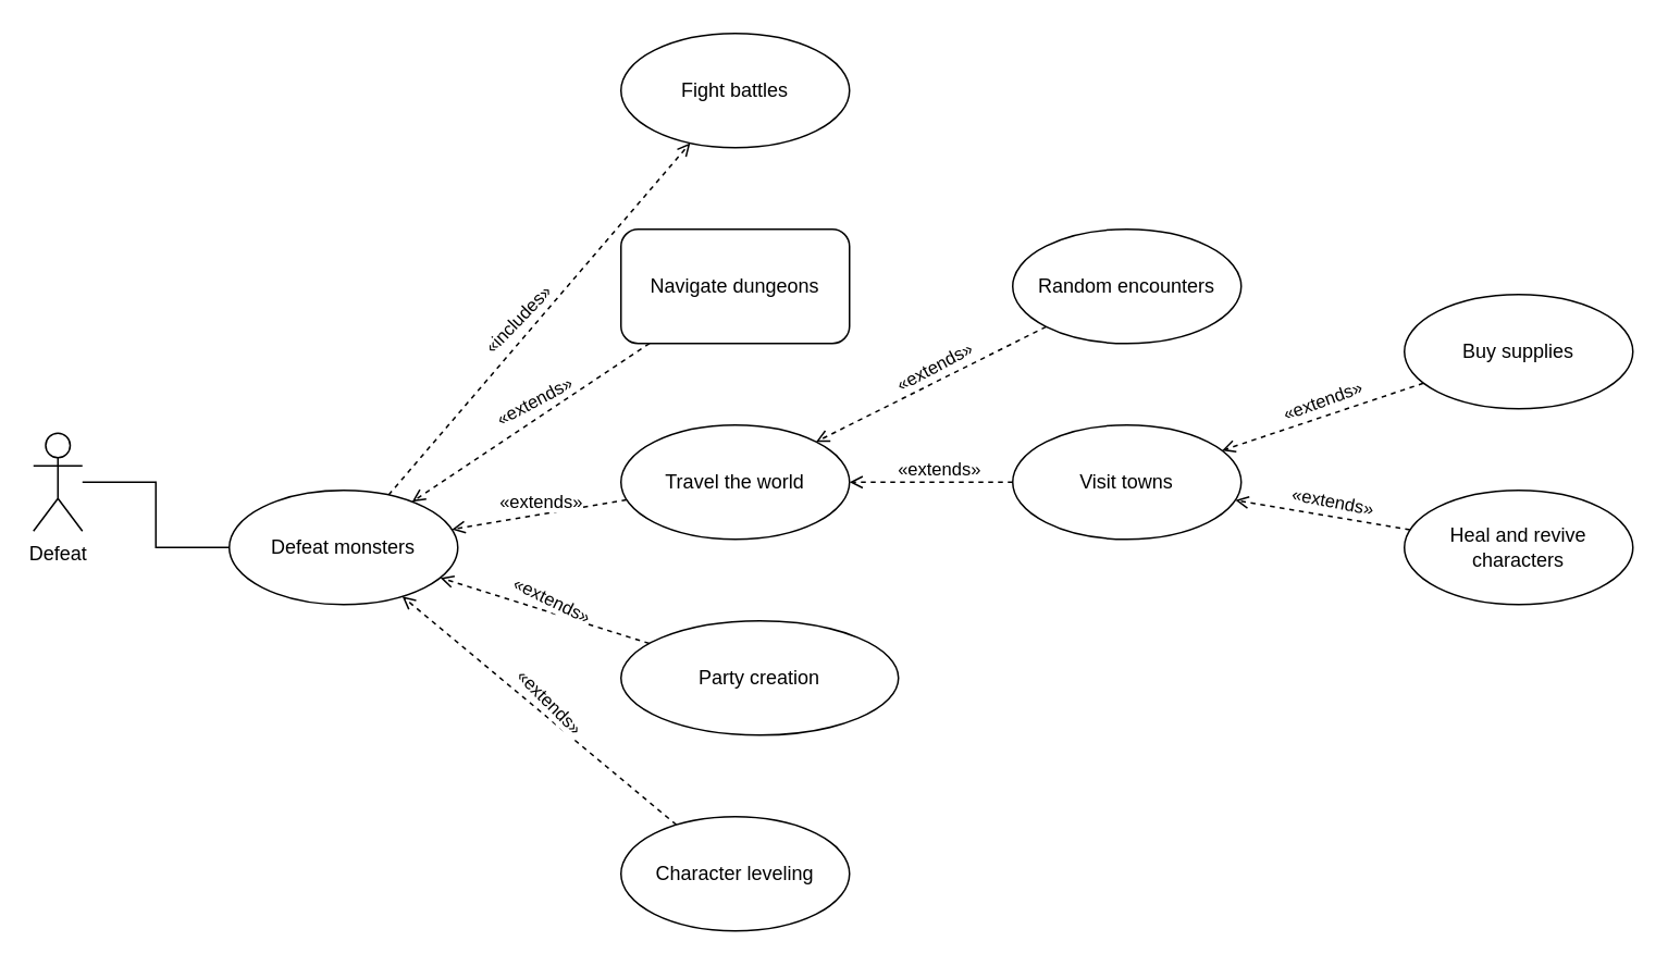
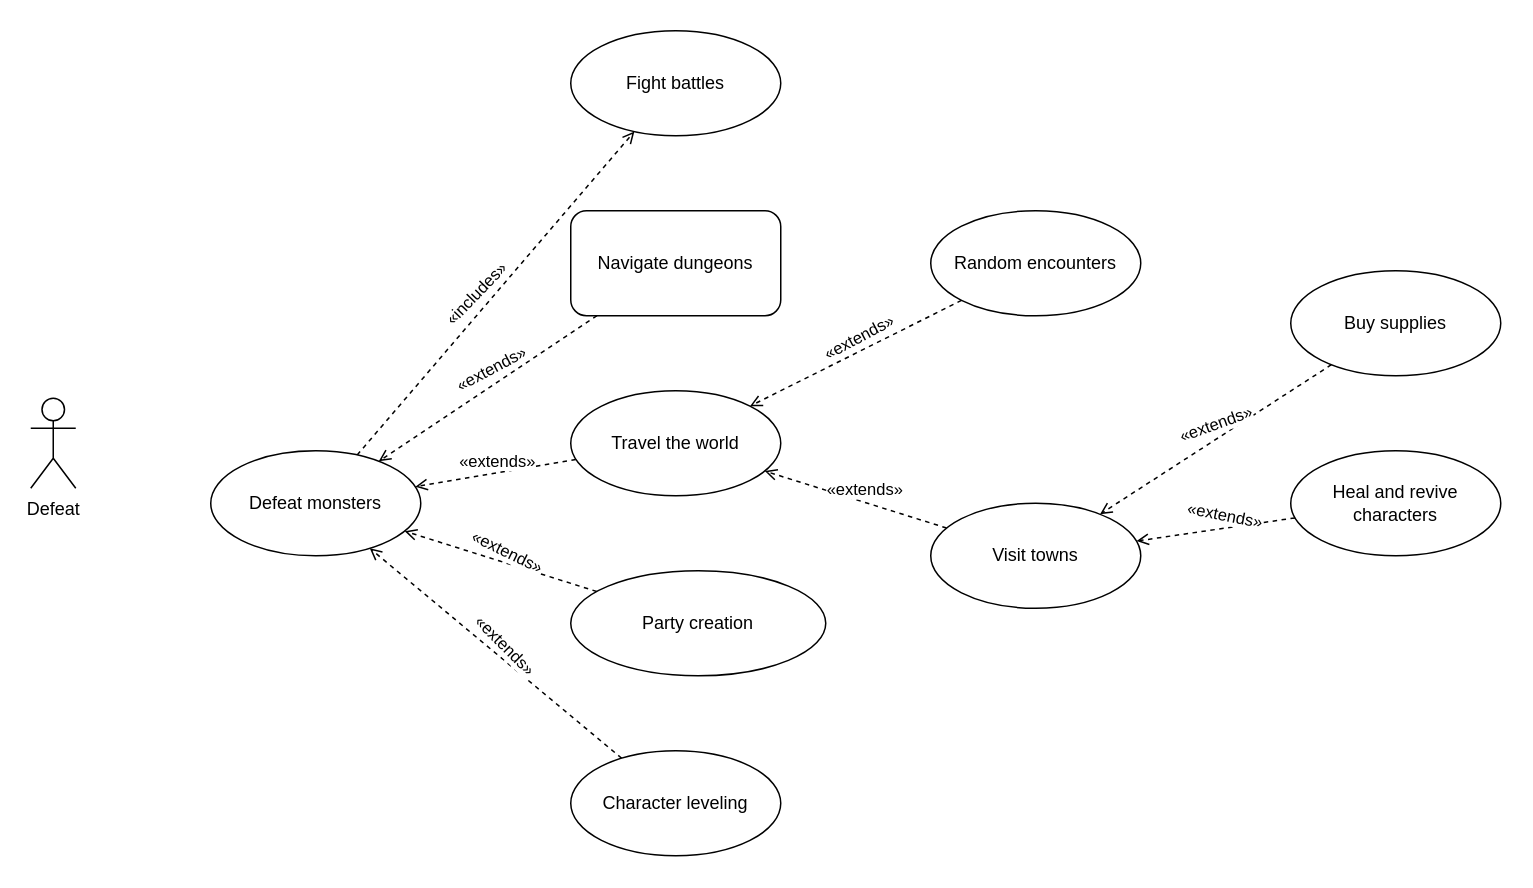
  <mxCell id="0" />
  <mxCell id="1" parent="0" />
- <mxCell id="2" style="edgeStyle=orthogonalEdgeStyle;rounded=0;orthogonalLoop=1;jettySize=auto;html=1;endArrow=none;endFill=0;" parent="1" source="3" target="6" edge="1"><mxGeometry relative="1" as="geometry" /></mxCell>
  <mxCell id="3" value="Defeat" style="shape=umlActor;verticalLabelPosition=bottom;verticalAlign=top;html=1;outlineConnect=0;" parent="1" vertex="1"><mxGeometry x="20" y="265" width="30" height="60" as="geometry" /></mxCell>
  <mxCell id="4" style="rounded=0;orthogonalLoop=1;jettySize=auto;html=1;endArrow=open;endFill=0;dashed=1;" parent="1" source="6" target="7" edge="1"><mxGeometry relative="1" as="geometry" /></mxCell>
  <mxCell id="5" value="«includes»" style="edgeLabel;html=1;align=center;verticalAlign=bottom;resizable=0;points=[];rotation=-46;labelPosition=center;verticalLabelPosition=middle;" parent="4" vertex="1" connectable="0"><mxGeometry x="0.03" y="-2" relative="1" as="geometry"><mxPoint x="-12" y="8" as="offset" /></mxGeometry></mxCell>
  <mxCell id="6" value="Defeat monsters" style="ellipse;whiteSpace=wrap;html=1;" parent="1" vertex="1"><mxGeometry x="140" y="300" width="140" height="70" as="geometry" /></mxCell>
  <mxCell id="7" value="Fight battles" style="ellipse;whiteSpace=wrap;html=1;" parent="1" vertex="1"><mxGeometry x="380" y="20" width="140" height="70" as="geometry" /></mxCell>
  <mxCell id="8" style="edgeStyle=none;rounded=0;orthogonalLoop=1;jettySize=auto;html=1;dashed=1;endArrow=open;endFill=0;" parent="1" source="10" target="6" edge="1"><mxGeometry relative="1" as="geometry" /></mxCell>
  <mxCell id="9" value="«extends»" style="edgeLabel;html=1;align=center;verticalAlign=bottom;resizable=0;points=[];rotation=-28;" parent="8" vertex="1" connectable="0"><mxGeometry x="-0.18" y="-2" relative="1" as="geometry"><mxPoint x="-6" y="5" as="offset" /></mxGeometry></mxCell>
  <mxCell id="10" value="Navigate dungeons" style="whiteSpace=wrap;html=1;rounded=1;" parent="1" vertex="1"><mxGeometry x="380" y="140" width="140" height="70" as="geometry" /></mxCell>
  <mxCell id="11" style="edgeStyle=none;rounded=0;orthogonalLoop=1;jettySize=auto;html=1;dashed=1;endArrow=open;endFill=0;" parent="1" source="13" target="6" edge="1"><mxGeometry relative="1" as="geometry" /></mxCell>
  <mxCell id="12" value="«extends»" style="edgeLabel;html=1;align=center;verticalAlign=bottom;resizable=0;points=[];" parent="11" vertex="1" connectable="0"><mxGeometry x="0.01" y="-1" relative="1" as="geometry"><mxPoint x="1" y="1" as="offset" /></mxGeometry></mxCell>
  <mxCell id="13" value="Travel the world" style="ellipse;whiteSpace=wrap;html=1;" parent="1" vertex="1"><mxGeometry x="380" y="260" width="140" height="70" as="geometry" /></mxCell>
  <mxCell id="14" style="edgeStyle=none;rounded=0;orthogonalLoop=1;jettySize=auto;html=1;dashed=1;endArrow=open;endFill=0;" parent="1" source="16" target="13" edge="1"><mxGeometry relative="1" as="geometry" /></mxCell>
  <mxCell id="15" value="«extends»" style="edgeLabel;html=1;align=center;verticalAlign=bottom;resizable=0;points=[];" parent="14" vertex="1" connectable="0"><mxGeometry x="-0.07" relative="1" as="geometry"><mxPoint x="1" as="offset" /></mxGeometry></mxCell>
- <mxCell id="16" value="Visit towns" style="ellipse;whiteSpace=wrap;html=1;" parent="1" vertex="1"><mxGeometry x="620" y="260" width="140" height="70" as="geometry" /></mxCell>
+ <mxCell id="16" value="Visit towns" style="ellipse;whiteSpace=wrap;html=1;" parent="1" vertex="1"><mxGeometry x="620" y="335" width="140" height="70" as="geometry" /></mxCell>
  <mxCell id="17" style="edgeStyle=none;rounded=0;orthogonalLoop=1;jettySize=auto;html=1;dashed=1;endArrow=open;endFill=0;" parent="1" source="19" target="16" edge="1"><mxGeometry relative="1" as="geometry" /></mxCell>
  <mxCell id="18" value="«extends»" style="edgeLabel;html=1;align=center;verticalAlign=bottom;resizable=0;points=[];rotation=-20;" parent="17" vertex="1" connectable="0"><mxGeometry x="-0.047" y="-1" relative="1" as="geometry"><mxPoint as="offset" /></mxGeometry></mxCell>
  <mxCell id="19" value="Buy supplies" style="ellipse;whiteSpace=wrap;html=1;" parent="1" vertex="1"><mxGeometry x="860" y="180" width="140" height="70" as="geometry" /></mxCell>
  <mxCell id="20" style="edgeStyle=none;rounded=0;orthogonalLoop=1;jettySize=auto;html=1;dashed=1;endArrow=open;endFill=0;" parent="1" source="22" target="16" edge="1"><mxGeometry relative="1" as="geometry" /></mxCell>
  <mxCell id="21" value="«extends»" style="edgeLabel;html=1;align=center;verticalAlign=bottom;resizable=0;points=[];rotation=11;" parent="20" vertex="1" connectable="0"><mxGeometry x="-0.083" y="-1" relative="1" as="geometry"><mxPoint as="offset" /></mxGeometry></mxCell>
  <mxCell id="22" value="Heal and revive characters" style="ellipse;whiteSpace=wrap;html=1;" parent="1" vertex="1"><mxGeometry x="860" y="300" width="140" height="70" as="geometry" /></mxCell>
  <mxCell id="23" style="edgeStyle=none;rounded=0;orthogonalLoop=1;jettySize=auto;html=1;dashed=1;endArrow=open;endFill=0;" parent="1" source="25" target="6" edge="1"><mxGeometry relative="1" as="geometry" /></mxCell>
  <mxCell id="24" value="«extends»" style="edgeLabel;html=1;align=center;verticalAlign=bottom;resizable=0;points=[];rotation=26;" parent="23" vertex="1" connectable="0"><mxGeometry x="-0.023" y="1" relative="1" as="geometry"><mxPoint as="offset" /></mxGeometry></mxCell>
  <mxCell id="25" value="Party creation" style="ellipse;whiteSpace=wrap;html=1;" parent="1" vertex="1"><mxGeometry x="380" y="380" width="170" height="70" as="geometry" /></mxCell>
  <mxCell id="26" value="" style="edgeStyle=none;rounded=0;orthogonalLoop=1;jettySize=auto;html=1;dashed=1;endArrow=open;endFill=0;verticalAlign=bottom;" parent="1" source="28" target="6" edge="1"><mxGeometry x="0.141" y="95" relative="1" as="geometry"><mxPoint as="offset" /></mxGeometry></mxCell>
  <mxCell id="27" value="«extends»" style="edgeLabel;html=1;align=center;verticalAlign=bottom;resizable=0;points=[];rotation=45;" parent="26" vertex="1" connectable="0"><mxGeometry relative="1" as="geometry"><mxPoint as="offset" /></mxGeometry></mxCell>
  <mxCell id="28" value="Character leveling" style="ellipse;whiteSpace=wrap;html=1;" parent="1" vertex="1"><mxGeometry x="380" y="500" width="140" height="70" as="geometry" /></mxCell>
  <mxCell id="29" value="Random encounters" style="ellipse;whiteSpace=wrap;html=1;" vertex="1" parent="1"><mxGeometry x="620" y="140" width="140" height="70" as="geometry" /></mxCell>
  <mxCell id="30" style="edgeStyle=none;rounded=0;orthogonalLoop=1;jettySize=auto;html=1;dashed=1;endArrow=open;endFill=0;" edge="1" source="29" parent="1" target="13"><mxGeometry relative="1" as="geometry"><mxPoint x="499.497" y="270.251" as="targetPoint" /></mxGeometry></mxCell>
  <mxCell id="31" value="«extends»" style="edgeLabel;html=1;align=center;verticalAlign=bottom;resizable=0;points=[];rotation=-28;" vertex="1" connectable="0" parent="30"><mxGeometry x="-0.18" y="-2" relative="1" as="geometry"><mxPoint x="-6" y="5" as="offset" /></mxGeometry></mxCell>
